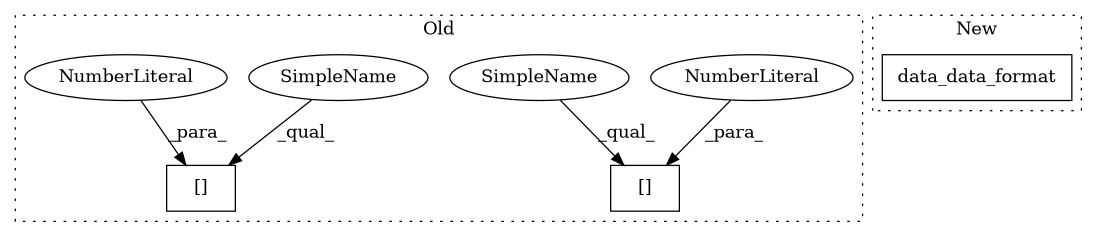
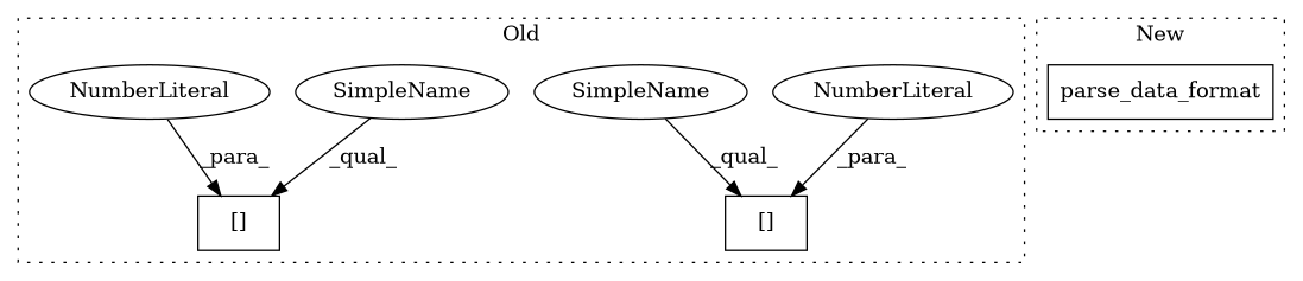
  digraph {
    node [a=2 l="13,1" shape=ellipse]
    n1 [label="[]" s="4354,4368" shape=box]
    n2 [a=34 l=1 label=NumberLiteral s=4367]
    n3 [label="[]" s="4103,4117" shape=box]
    n4 [a=34 l=1 label=NumberLiteral s=4116]
    n5 [a=42 l=12 label=SimpleName s=4354]
    n6 [a=42 l=12 label=SimpleName s=4103]
-   n7 [a=32 l="18,1" label=data_data_format s="3488,3542" shape=box]
+   n7 [a=32 l="18,1" label=parse_data_format s="3488,3542" shape=box]
    subgraph cluster_1 {
      label=Old
      style=dotted
      n1
      n2
      n3
      n4
      n5
      n6
    }
    subgraph cluster_2 {
      label=New
      style=dotted
      n7
    }
    n2 -> n1 [label=_para_]
    n4 -> n3 [label=_para_]
    n5 -> n1 [label=_qual_]
    n6 -> n3 [label=_qual_]
  }
